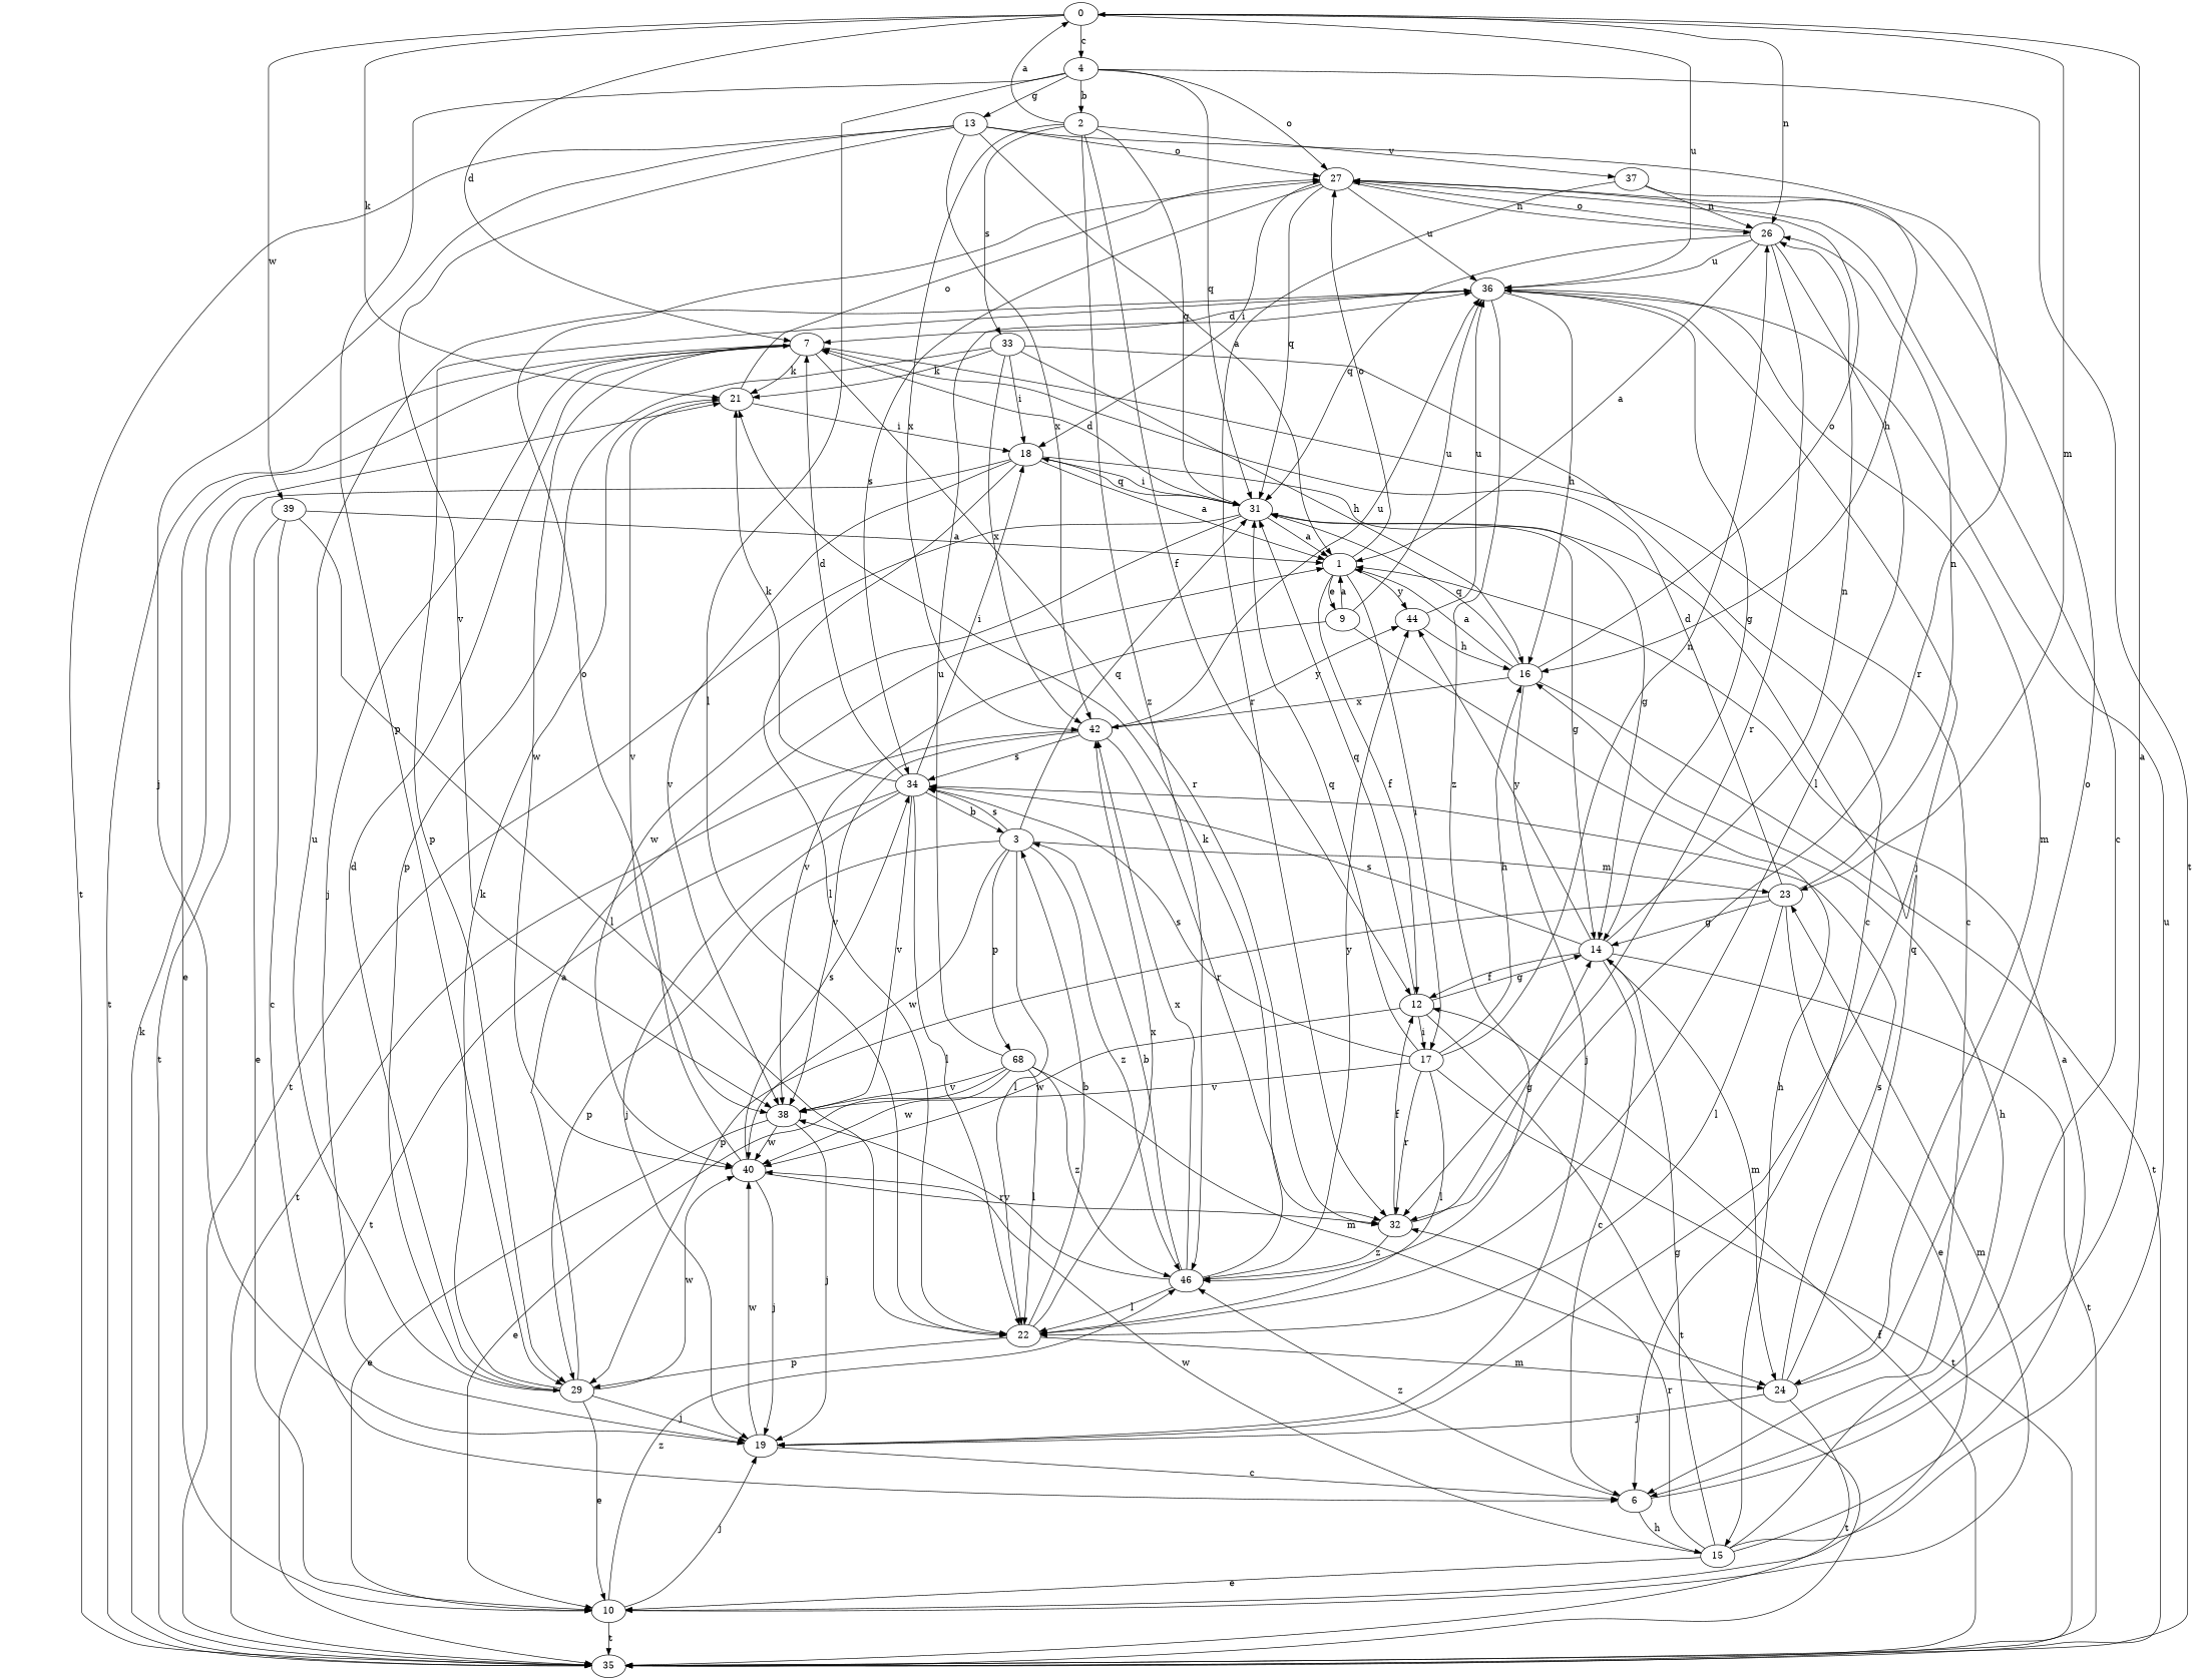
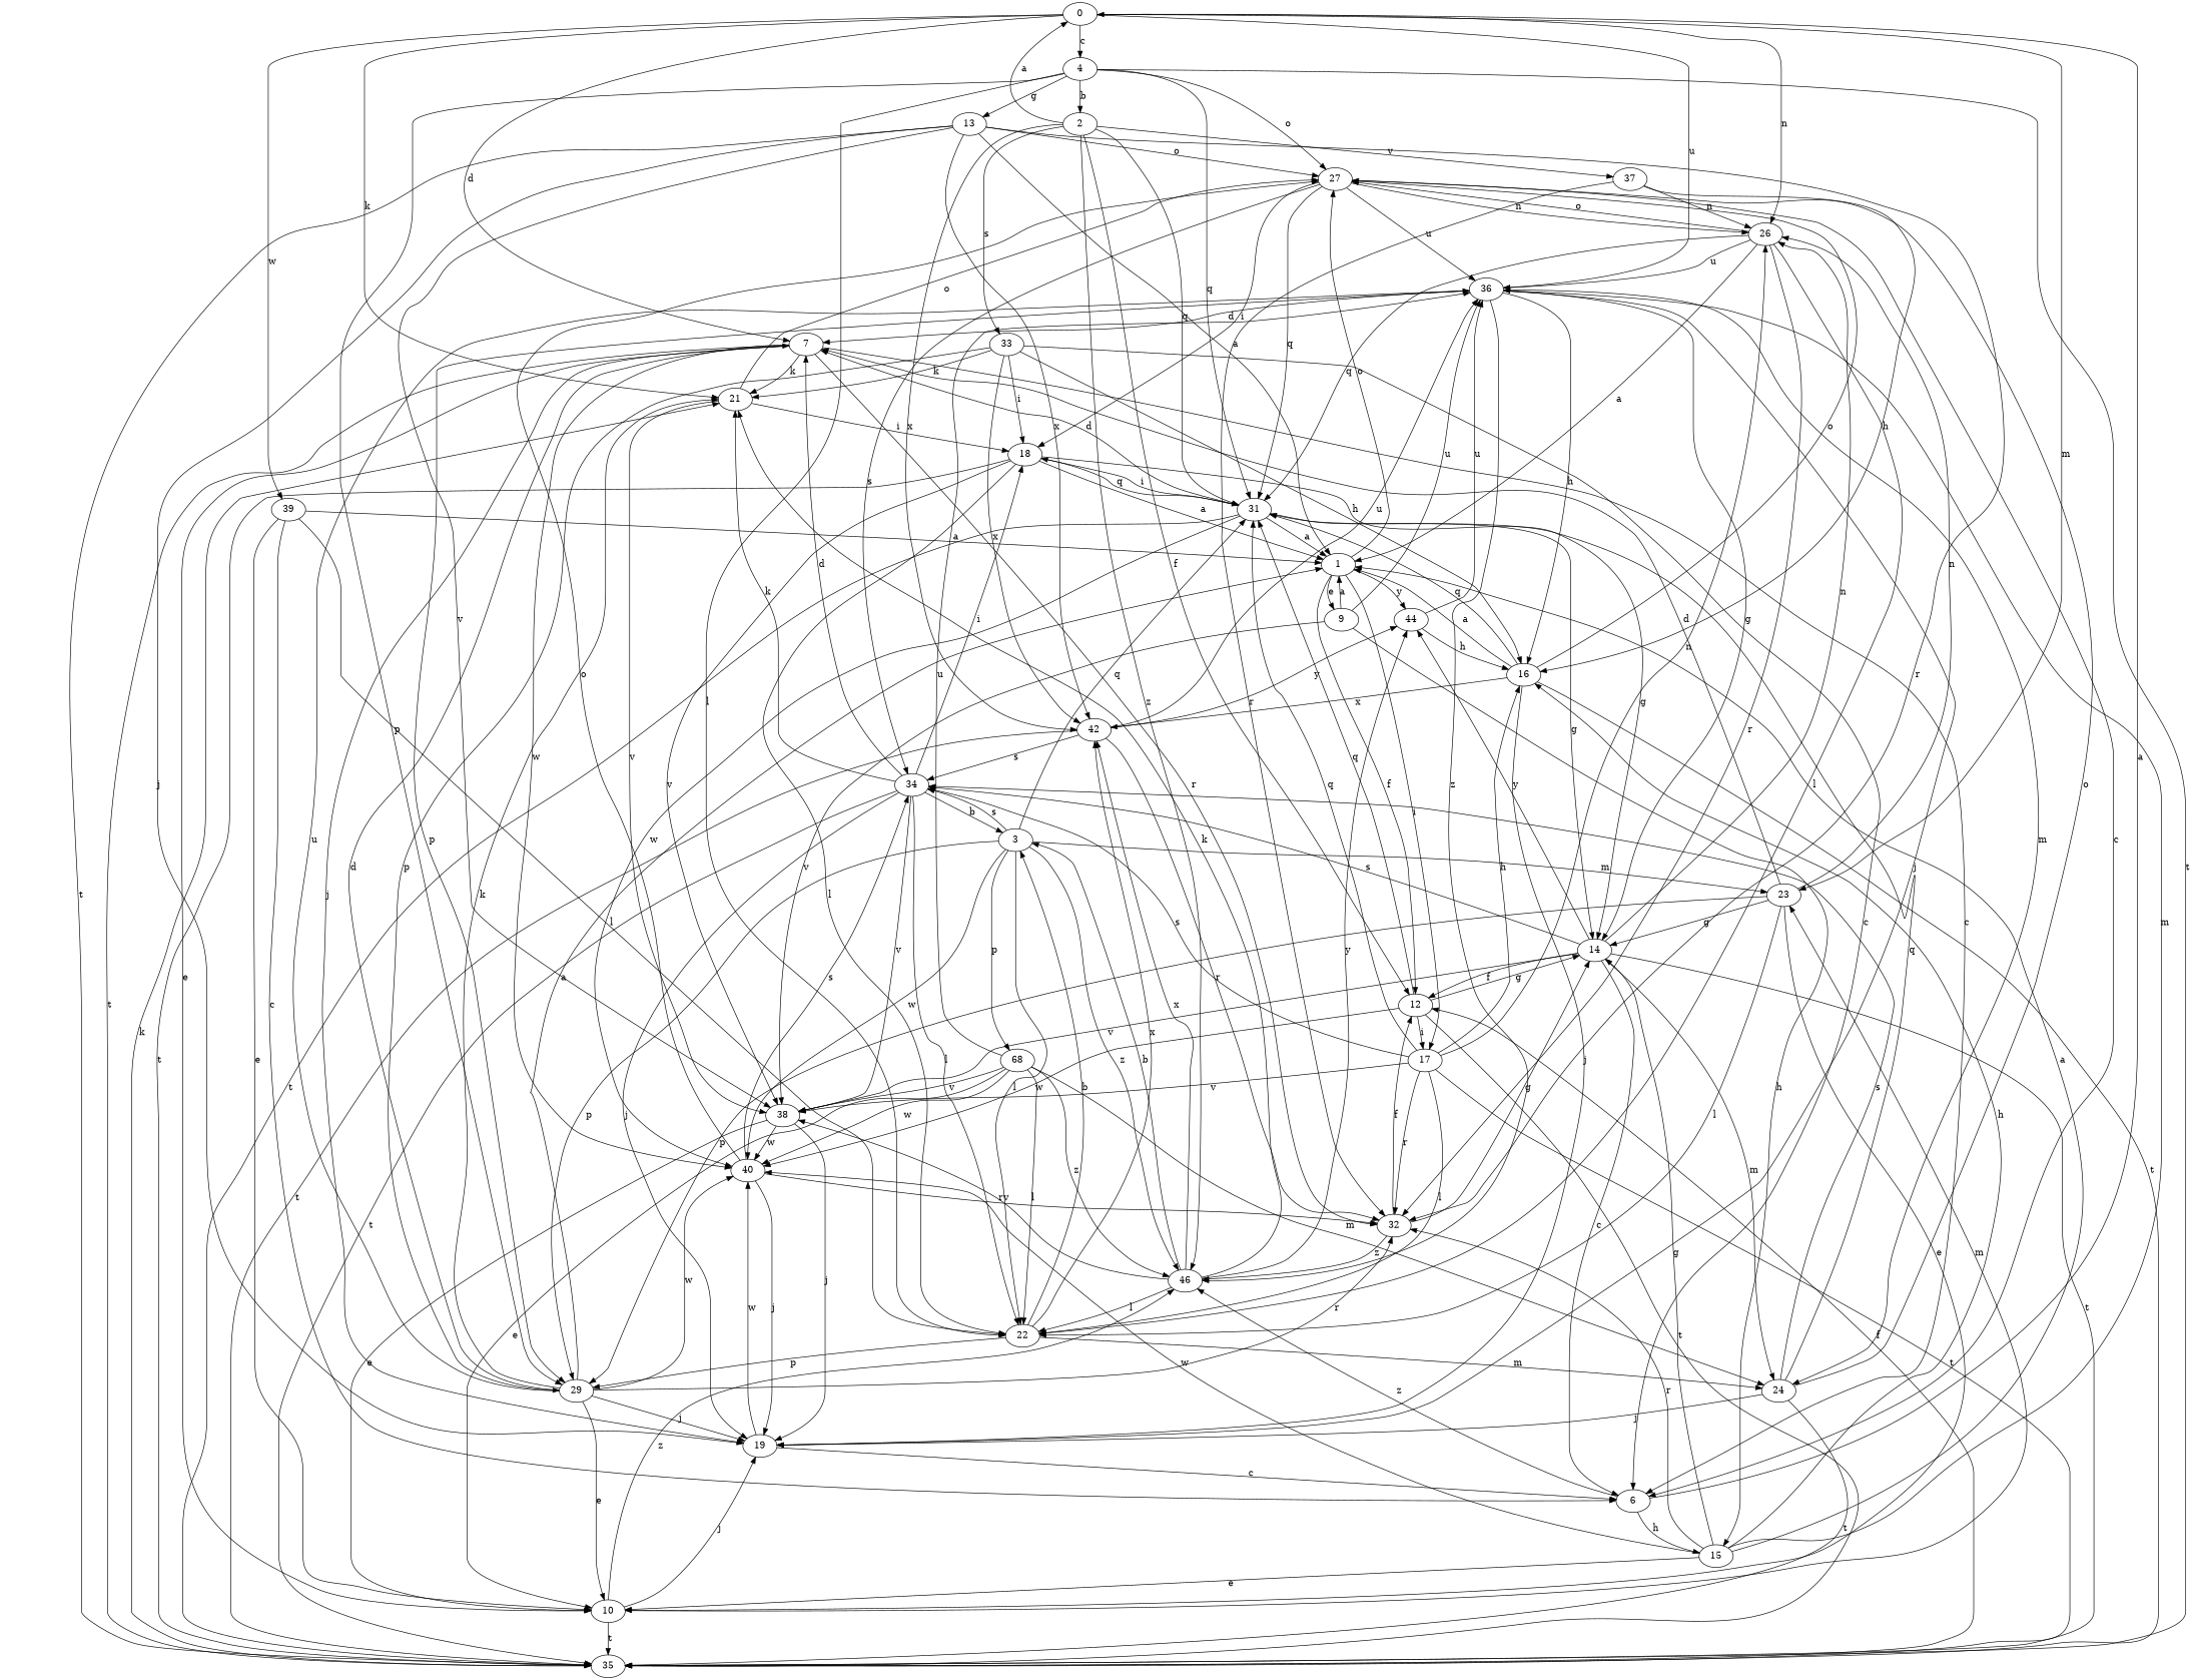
  strict digraph {
    0
    4
    7
    21
    23
    26
    36
    39
    27
    2
    31
    22
    29
    13
    35
    40
    6
    10
    19
    32
    38
    18
    14
    1
    46
    24
    16
    9
    12
    17
    44
    15
    34
    33
    37
    42
    3
    n38 [label=68]
    0 -> 4 [label=c]
    0 -> 7 [label=d]
    0 -> 21 [label=k]
    0 -> 23 [label=m]
    0 -> 26 [label=n]
    0 -> 36 [label=u]
    0 -> 39 [label=w]
    4 -> 27 [label=o]
    4 -> 2 [label=b]
    4 -> 31 [label=q]
    4 -> 22 [label=l]
    4 -> 29 [label=p]
    4 -> 13 [label=g]
    4 -> 35 [label=t]
    7 -> 21 [label=k]
    7 -> 35 [label=t]
    7 -> 40 [label=w]
    7 -> 6 [label=c]
    7 -> 10 [label=e]
    7 -> 19 [label=j]
    7 -> 32 [label=r]
    21 -> 27 [label=o]
    21 -> 38 [label=v]
    21 -> 18 [label=i]
    23 -> 7 [label=d]
    23 -> 26 [label=n]
    23 -> 22 [label=l]
    23 -> 29 [label=p]
    23 -> 10 [label=e]
    23 -> 14 [label=g]
    26 -> 36 [label=u]
    26 -> 27 [label=o]
    26 -> 31 [label=q]
    26 -> 22 [label=l]
    26 -> 32 [label=r]
    26 -> 1 [label=a]
    36 -> 7 [label=d]
    36 -> 29 [label=p]
    36 -> 19 [label=j]
    36 -> 14 [label=g]
    36 -> 46 [label=z]
    36 -> 24 [label=m]
    36 -> 16 [label=h]
    39 -> 22 [label=l]
    39 -> 6 [label=c]
    39 -> 10 [label=e]
    39 -> 1 [label=a]
    27 -> 26 [label=n]
    27 -> 36 [label=u]
    27 -> 31 [label=q]
    27 -> 6 [label=c]
    27 -> 18 [label=i]
    27 -> 34 [label=s]
    2 -> 0 [label=a]
    2 -> 31 [label=q]
    2 -> 46 [label=z]
    2 -> 12 [label=f]
    2 -> 33 [label=s]
    2 -> 37 [label=v]
    2 -> 42 [label=x]
    31 -> 7 [label=d]
    31 -> 35 [label=t]
    31 -> 40 [label=w]
    31 -> 18 [label=i]
    31 -> 14 [label=g]
    31 -> 1 [label=a]
    22 -> 29 [label=p]
    22 -> 24 [label=m]
    22 -> 42 [label=x]
    22 -> 3 [label=b]
    29 -> 7 [label=d]
    29 -> 21 [label=k]
    29 -> 36 [label=u]
    29 -> 40 [label=w]
    29 -> 10 [label=e]
    29 -> 19 [label=j]
+   29 -> 32 [label=r]
    29 -> 1 [label=a]
    13 -> 27 [label=o]
    13 -> 35 [label=t]
    13 -> 19 [label=j]
    13 -> 32 [label=r]
    13 -> 38 [label=v]
    13 -> 1 [label=a]
    13 -> 42 [label=x]
    35 -> 21 [label=k]
    35 -> 12 [label=f]
    40 -> 27 [label=o]
    40 -> 19 [label=j]
    40 -> 32 [label=r]
    40 -> 34 [label=s]
    6 -> 0 [label=a]
    6 -> 46 [label=z]
    6 -> 15 [label=h]
    10 -> 23 [label=m]
    10 -> 35 [label=t]
    10 -> 19 [label=j]
    10 -> 46 [label=z]
    19 -> 40 [label=w]
    19 -> 6 [label=c]
    32 -> 14 [label=g]
    32 -> 46 [label=z]
    32 -> 12 [label=f]
    38 -> 40 [label=w]
    38 -> 10 [label=e]
    38 -> 19 [label=j]
    18 -> 31 [label=q]
    18 -> 22 [label=l]
    18 -> 35 [label=t]
    18 -> 38 [label=v]
    18 -> 14 [label=g]
    18 -> 1 [label=a]
    14 -> 26 [label=n]
    14 -> 35 [label=t]
    14 -> 6 [label=c]
-   42 -> 38 [label=v]
+   14 -> 38 [label=v]
    14 -> 24 [label=m]
    14 -> 12 [label=f]
    14 -> 44 [label=y]
    14 -> 34 [label=s]
    1 -> 27 [label=o]
    1 -> 9 [label=e]
    1 -> 12 [label=f]
    1 -> 17 [label=i]
    1 -> 44 [label=y]
    46 -> 21 [label=k]
    46 -> 22 [label=l]
    46 -> 38 [label=v]
    46 -> 44 [label=y]
    46 -> 42 [label=x]
    46 -> 3 [label=b]
    24 -> 27 [label=o]
    24 -> 31 [label=q]
    24 -> 35 [label=t]
    24 -> 19 [label=j]
    24 -> 34 [label=s]
    16 -> 27 [label=o]
    16 -> 31 [label=q]
    16 -> 35 [label=t]
    16 -> 19 [label=j]
    16 -> 1 [label=a]
    16 -> 42 [label=x]
    9 -> 36 [label=u]
    9 -> 38 [label=v]
    9 -> 1 [label=a]
    9 -> 15 [label=h]
    12 -> 31 [label=q]
    12 -> 35 [label=t]
    12 -> 40 [label=w]
    12 -> 14 [label=g]
    12 -> 17 [label=i]
    17 -> 26 [label=n]
    17 -> 31 [label=q]
    17 -> 22 [label=l]
    17 -> 35 [label=t]
    17 -> 32 [label=r]
    17 -> 38 [label=v]
    17 -> 16 [label=h]
    17 -> 34 [label=s]
    44 -> 36 [label=u]
    44 -> 16 [label=h]
-   15 -> 36 [label=u]
+   15 -> 36 [label=m]
    15 -> 40 [label=w]
    15 -> 10 [label=e]
    15 -> 32 [label=r]
    15 -> 14 [label=g]
    15 -> 1 [label=a]
    15 -> 16 [label=h]
    34 -> 7 [label=d]
    34 -> 21 [label=k]
    34 -> 22 [label=l]
    34 -> 35 [label=t]
    34 -> 19 [label=j]
    34 -> 38 [label=v]
    34 -> 18 [label=i]
    34 -> 3 [label=b]
    33 -> 21 [label=k]
    33 -> 29 [label=p]
    33 -> 6 [label=c]
    33 -> 18 [label=i]
    33 -> 16 [label=h]
    33 -> 42 [label=x]
    37 -> 26 [label=n]
    37 -> 32 [label=r]
    37 -> 16 [label=h]
    42 -> 36 [label=u]
    42 -> 35 [label=t]
    42 -> 32 [label=r]
    42 -> 44 [label=y]
    42 -> 34 [label=s]
    3 -> 23 [label=m]
    3 -> 31 [label=q]
    3 -> 22 [label=l]
    3 -> 29 [label=p]
    3 -> 40 [label=w]
    3 -> 46 [label=z]
    3 -> 34 [label=s]
    3 -> n38 [label=p]
    n38 -> 36 [label=u]
    n38 -> 22 [label=l]
    n38 -> 40 [label=w]
    n38 -> 10 [label=e]
    n38 -> 38 [label=v]
    n38 -> 46 [label=z]
    n38 -> 24 [label=m]
  }
